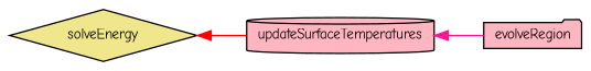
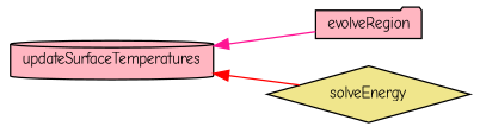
  digraph {
    fontname="Comic Neue"
    rankdir=LR
    node [color=black fillcolor=lightpink fontname="Comic Neue" fontsize=10 style=filled]
    edge [dir=back fontname="Comic Neue" fontsize=10 labelfontname=Helvetica labelfontsize=10 style=solid]
    n1 [fontcolor=black height=0.2 label=updateSurfaceTemperatures shape=cylinder width=0.4]
    n2 [height=0.2 label=evolveRegion shape=folder width=0.4]
    n3 [fillcolor=khaki height=0.2 label=solveEnergy shape=diamond width=0.4]
    n1 -> n2 [color=deeppink]
-   n3 -> n1 [color=red]
+   n1 -> n3 [color=red]
  }
